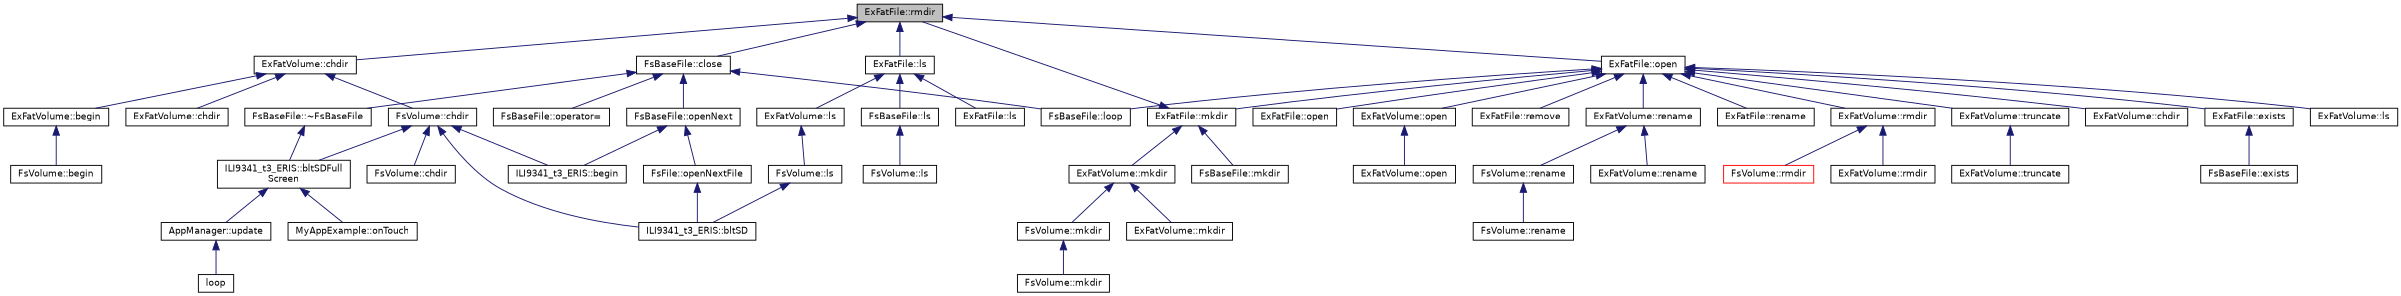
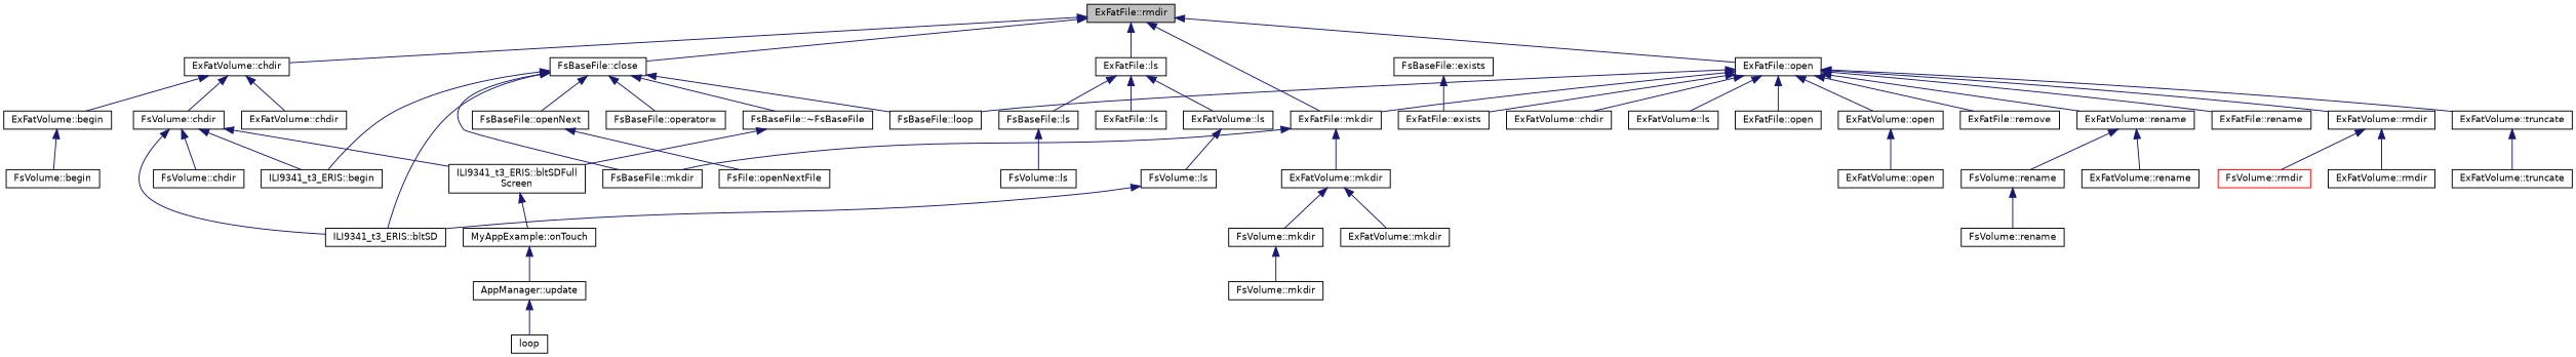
  digraph {
    rankdir=TB
    node [color=black fillcolor=white fontname=Helvetica fontsize=10 shape=record style=filled]
    edge [color=midnightblue dir=back fontname=Helvetica fontsize=10 labelfontname=Helvetica labelfontsize=10 style=solid]
    n1 [fillcolor=grey75 fontcolor=black height=0.2 label="ExFatFile::rmdir" width=0.4]
    n2 [height=0.2 label="ExFatVolume::chdir" width=0.4]
    n3 [height=0.2 label="FsBaseFile::close" width=0.4]
    n4 [height=0.2 label="ExFatFile::ls" width=0.4]
    n5 [height=0.2 label="ExFatFile::mkdir" width=0.4]
    n6 [height=0.2 label="ExFatFile::open" width=0.4]
    n7 [height=0.2 label="ExFatVolume::begin" width=0.4]
    n8 [height=0.2 label="FsVolume::chdir" width=0.4]
    n9 [height=0.2 label="ExFatVolume::chdir" width=0.4]
    n10 [height=0.2 label="ILI9341_t3_ERIS::begin" width=0.4]
    n11 [height=0.2 label="ILI9341_t3_ERIS::bltSD" width=0.4]
    n12 [height=0.2 label="FsBaseFile::mkdir" width=0.4]
    n13 [height=0.2 label="FsBaseFile::loop" width=0.4]
    n14 [height=0.2 label="FsBaseFile::openNext" width=0.4]
    n15 [height=0.2 label="FsBaseFile::operator=" width=0.4]
    n16 [height=0.2 label="FsBaseFile::~FsBaseFile" width=0.4]
    n17 [height=0.2 label="FsBaseFile::ls" width=0.4]
    n18 [height=0.2 label="ExFatFile::ls" width=0.4]
    n19 [height=0.2 label="ExFatVolume::ls" width=0.4]
    n20 [height=0.2 label="ExFatVolume::mkdir" width=0.4]
    n21 [height=0.2 label="ExFatVolume::chdir" width=0.4]
    n22 [height=0.2 label="ExFatFile::exists" width=0.4]
    n23 [height=0.2 label="ExFatVolume::ls" width=0.4]
    n24 [height=0.2 label="ExFatFile::open" width=0.4]
    n25 [height=0.2 label="ExFatVolume::open" width=0.4]
    n26 [height=0.2 label="ExFatFile::remove" width=0.4]
    n27 [height=0.2 label="ExFatVolume::rename" width=0.4]
    n28 [height=0.2 label="ExFatFile::rename" width=0.4]
    n29 [height=0.2 label="ExFatVolume::rmdir" width=0.4]
    n30 [height=0.2 label="ExFatVolume::truncate" width=0.4]
    n31 [height=0.2 label="FsVolume::begin" width=0.4]
    n32 [height=0.2 label="ILI9341_t3_ERIS::bltSDFull\lScreen" width=0.4]
    n33 [height=0.2 label="FsVolume::chdir" width=0.4]
    n34 [height=0.2 label="MyAppExample::onTouch" width=0.4]
    n35 [height=0.2 label="AppManager::update" width=0.4]
    n36 [height=0.2 label=loop width=0.4]
    n37 [height=0.2 label="FsFile::openNextFile" width=0.4]
    n38 [height=0.2 label="FsVolume::ls" width=0.4]
    n39 [height=0.2 label="FsVolume::ls" width=0.4]
    n40 [height=0.2 label="FsVolume::mkdir" width=0.4]
    n41 [height=0.2 label="ExFatVolume::mkdir" width=0.4]
    n42 [height=0.2 label="FsVolume::mkdir" width=0.4]
    n43 [height=0.2 label="FsBaseFile::exists" width=0.4]
    n44 [height=0.2 label="ExFatVolume::open" width=0.4]
    n45 [height=0.2 label="FsVolume::rename" width=0.4]
    n46 [height=0.2 label="ExFatVolume::rename" width=0.4]
    n47 [color=red height=0.2 label="FsVolume::rmdir" width=0.4]
    n48 [height=0.2 label="ExFatVolume::rmdir" width=0.4]
    n49 [height=0.2 label="ExFatVolume::truncate" width=0.4]
    n50 [height=0.2 label="FsVolume::rename" width=0.4]
    n1 -> n2
    n1 -> n3
    n1 -> n4
-   n5 -> n1
+   n1 -> n5
    n1 -> n6
    n2 -> n7
    n2 -> n8
    n2 -> n9
-   n14 -> n10
-   n37 -> n11
+   n3 -> n10
+   n3 -> n11
+   n3 -> n12
    n3 -> n13
    n3 -> n14
    n3 -> n15
    n3 -> n16
    n4 -> n17
    n4 -> n18
    n4 -> n19
    n5 -> n12
    n5 -> n20
    n6 -> n5
    n6 -> n13
    n6 -> n21
    n6 -> n22
    n6 -> n23
    n6 -> n24
    n6 -> n25
    n6 -> n26
    n6 -> n27
    n6 -> n28
    n6 -> n29
    n6 -> n30
    n7 -> n31
    n8 -> n10
    n8 -> n11
    n8 -> n32
    n8 -> n33
    n14 -> n37
    n16 -> n32
    n17 -> n38
    n19 -> n39
    n20 -> n40
    n20 -> n41
-   n22 -> n43
+   n43 -> n22
    n25 -> n44
    n27 -> n45
    n27 -> n46
    n29 -> n47
    n29 -> n48
    n30 -> n49
    n32 -> n34
-   n32 -> n35
+   n34 -> n35
    n35 -> n36
    n39 -> n11
    n40 -> n42
    n45 -> n50
  }
